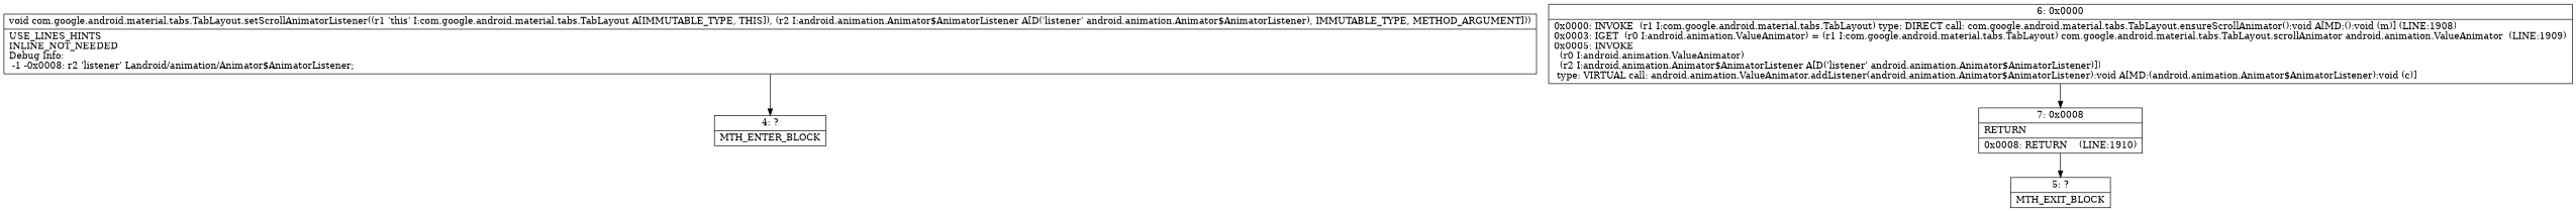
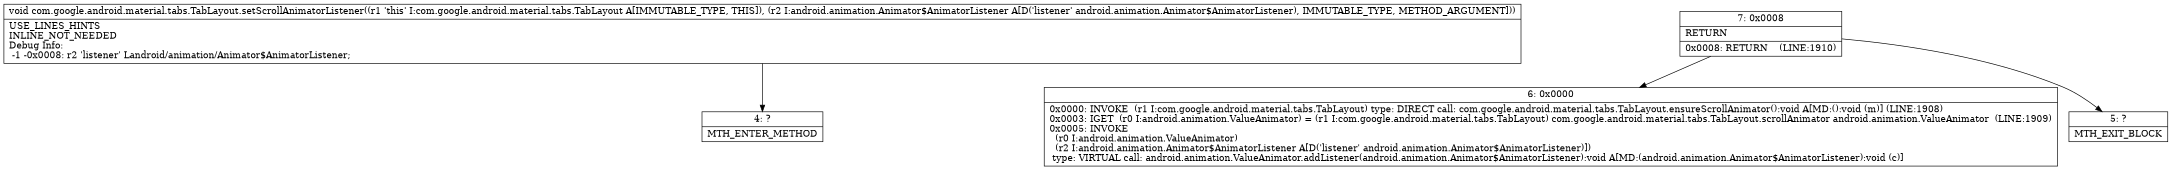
  digraph {
    node [shape=record]
-   n1 [label="{4\:\ ?|MTH_ENTER_BLOCK\l}"]
+   n1 [label="{4\:\ ?|MTH_ENTER_METHOD\l}"]
    n2 [label="{6\:\ 0x0000|0x0000: INVOKE  (r1 I:com.google.android.material.tabs.TabLayout) type: DIRECT call: com.google.android.material.tabs.TabLayout.ensureScrollAnimator():void A[MD:():void (m)] (LINE:1908)\l0x0003: IGET  (r0 I:android.animation.ValueAnimator) = (r1 I:com.google.android.material.tabs.TabLayout) com.google.android.material.tabs.TabLayout.scrollAnimator android.animation.ValueAnimator  (LINE:1909)\l0x0005: INVOKE  \l  (r0 I:android.animation.ValueAnimator)\l  (r2 I:android.animation.Animator$AnimatorListener A[D('listener' android.animation.Animator$AnimatorListener)])\l type: VIRTUAL call: android.animation.ValueAnimator.addListener(android.animation.Animator$AnimatorListener):void A[MD:(android.animation.Animator$AnimatorListener):void (c)]\l}"]
    n3 [label="{7\:\ 0x0008|RETURN\l|0x0008: RETURN    (LINE:1910)\l}"]
    n4 [label="{5\:\ ?|MTH_EXIT_BLOCK\l}"]
    n5 [label="{void com.google.android.material.tabs.TabLayout.setScrollAnimatorListener((r1 'this' I:com.google.android.material.tabs.TabLayout A[IMMUTABLE_TYPE, THIS]), (r2 I:android.animation.Animator$AnimatorListener A[D('listener' android.animation.Animator$AnimatorListener), IMMUTABLE_TYPE, METHOD_ARGUMENT]))  | USE_LINES_HINTS\lINLINE_NOT_NEEDED\lDebug Info:\l  \-1 \-0x0008: r2 'listener' Landroid\/animation\/Animator$AnimatorListener;\l}"]
-   n2 -> n3
+   n3 -> n2
    n3 -> n4
    n5 -> n1
  }
